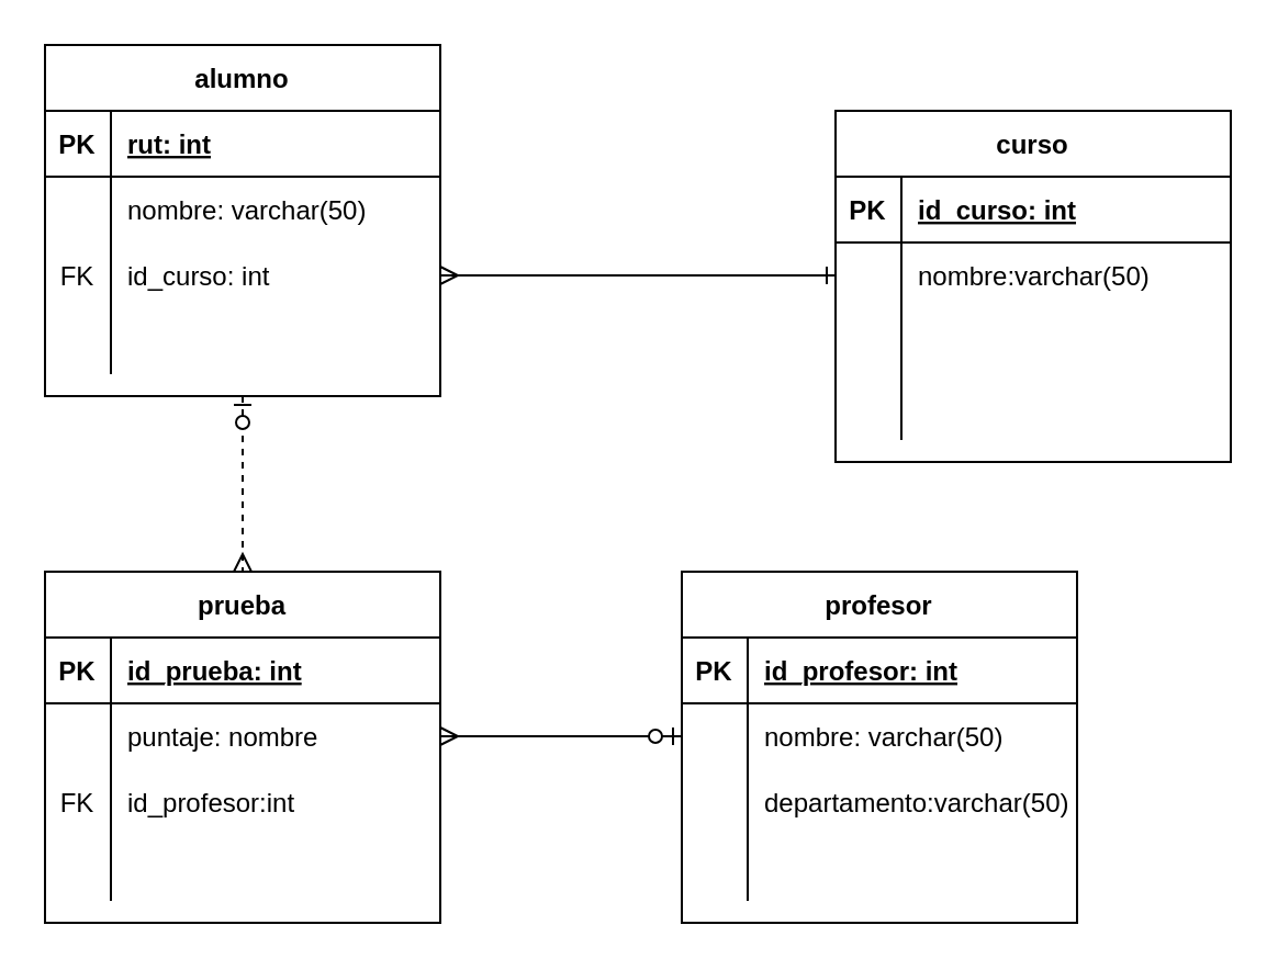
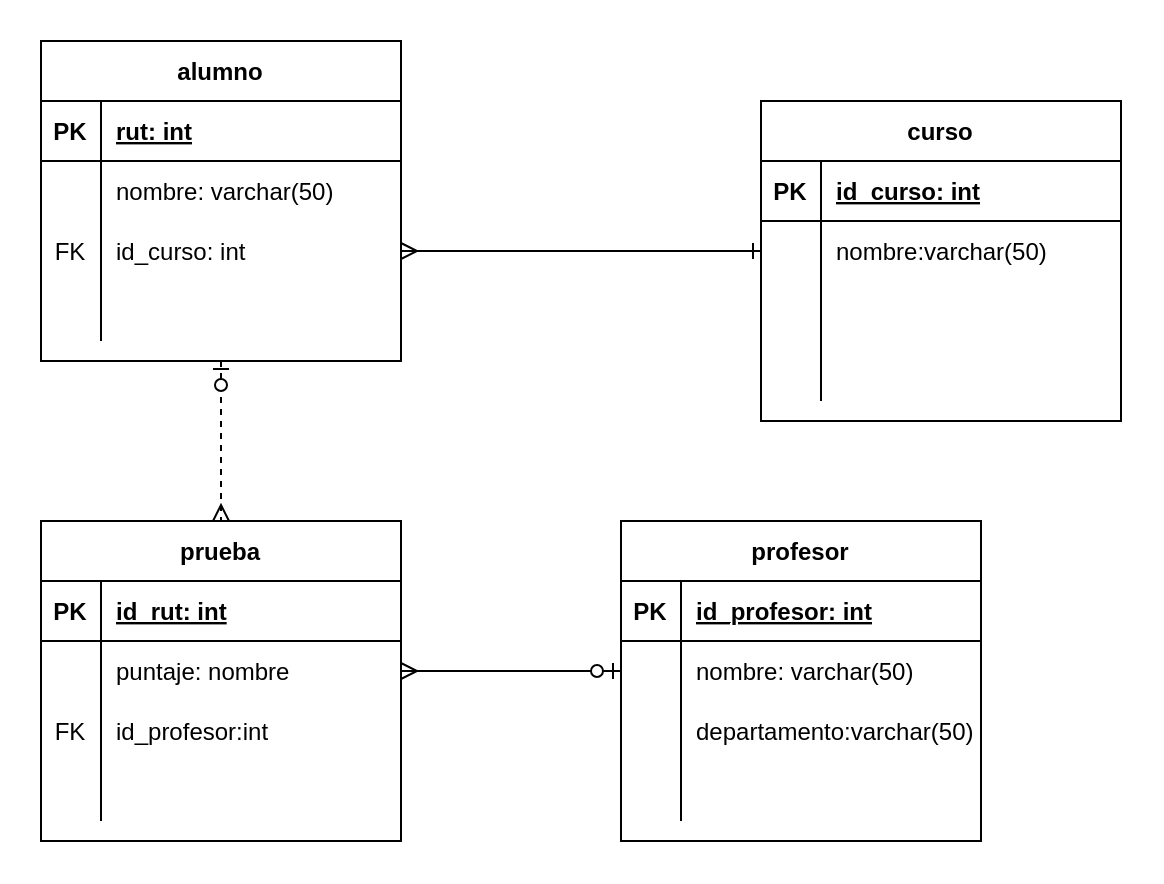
  <mxCell id="0" />
  <mxCell id="1" parent="0" />
  <mxCell id="2" value="alumno" style="shape=table;startSize=30;container=1;collapsible=1;childLayout=tableLayout;fixedRows=1;rowLines=0;fontStyle=1;align=center;resizeLast=1;" vertex="1" parent="1"><mxGeometry x="20" y="20" width="180" height="160" as="geometry" /></mxCell>
  <mxCell id="3" value="" style="shape=partialRectangle;collapsible=0;dropTarget=0;pointerEvents=0;fillColor=none;top=0;left=0;bottom=1;right=0;points=[[0,0.5],[1,0.5]];portConstraint=eastwest;" vertex="1" parent="2"><mxGeometry y="30" width="180" height="30" as="geometry" /></mxCell>
  <mxCell id="4" value="PK" style="shape=partialRectangle;connectable=0;fillColor=none;top=0;left=0;bottom=0;right=0;fontStyle=1;overflow=hidden;" vertex="1" parent="3"><mxGeometry width="30" height="30" as="geometry" /></mxCell>
  <mxCell id="5" value="rut: int" style="shape=partialRectangle;connectable=0;fillColor=none;top=0;left=0;bottom=0;right=0;align=left;spacingLeft=6;fontStyle=5;overflow=hidden;" vertex="1" parent="3"><mxGeometry x="30" width="150" height="30" as="geometry" /></mxCell>
  <mxCell id="6" value="" style="shape=partialRectangle;collapsible=0;dropTarget=0;pointerEvents=0;fillColor=none;top=0;left=0;bottom=0;right=0;points=[[0,0.5],[1,0.5]];portConstraint=eastwest;" vertex="1" parent="2"><mxGeometry y="60" width="180" height="30" as="geometry" /></mxCell>
  <mxCell id="7" value="" style="shape=partialRectangle;connectable=0;fillColor=none;top=0;left=0;bottom=0;right=0;editable=1;overflow=hidden;" vertex="1" parent="6"><mxGeometry width="30" height="30" as="geometry" /></mxCell>
  <mxCell id="8" value="nombre: varchar(50)" style="shape=partialRectangle;connectable=0;fillColor=none;top=0;left=0;bottom=0;right=0;align=left;spacingLeft=6;overflow=hidden;" vertex="1" parent="6"><mxGeometry x="30" width="150" height="30" as="geometry" /></mxCell>
  <mxCell id="9" value="" style="shape=partialRectangle;collapsible=0;dropTarget=0;pointerEvents=0;fillColor=none;top=0;left=0;bottom=0;right=0;points=[[0,0.5],[1,0.5]];portConstraint=eastwest;" vertex="1" parent="2"><mxGeometry y="90" width="180" height="30" as="geometry" /></mxCell>
  <mxCell id="10" value="FK" style="shape=partialRectangle;connectable=0;fillColor=none;top=0;left=0;bottom=0;right=0;editable=1;overflow=hidden;" vertex="1" parent="9"><mxGeometry width="30" height="30" as="geometry" /></mxCell>
  <mxCell id="11" value="id_curso: int" style="shape=partialRectangle;connectable=0;fillColor=none;top=0;left=0;bottom=0;right=0;align=left;spacingLeft=6;overflow=hidden;" vertex="1" parent="9"><mxGeometry x="30" width="150" height="30" as="geometry" /></mxCell>
  <mxCell id="12" value="" style="shape=partialRectangle;collapsible=0;dropTarget=0;pointerEvents=0;fillColor=none;top=0;left=0;bottom=0;right=0;points=[[0,0.5],[1,0.5]];portConstraint=eastwest;" vertex="1" parent="2"><mxGeometry y="120" width="180" height="30" as="geometry" /></mxCell>
  <mxCell id="13" value="" style="shape=partialRectangle;connectable=0;fillColor=none;top=0;left=0;bottom=0;right=0;editable=1;overflow=hidden;" vertex="1" parent="12"><mxGeometry width="30" height="30" as="geometry" /></mxCell>
  <mxCell id="14" value="" style="shape=partialRectangle;connectable=0;fillColor=none;top=0;left=0;bottom=0;right=0;align=left;spacingLeft=6;overflow=hidden;" vertex="1" parent="12"><mxGeometry x="30" width="150" height="30" as="geometry" /></mxCell>
  <mxCell id="15" value="prueba" style="shape=table;startSize=30;container=1;collapsible=1;childLayout=tableLayout;fixedRows=1;rowLines=0;fontStyle=1;align=center;resizeLast=1;" vertex="1" parent="1"><mxGeometry x="20" y="260" width="180" height="160" as="geometry" /></mxCell>
  <mxCell id="16" value="" style="shape=partialRectangle;collapsible=0;dropTarget=0;pointerEvents=0;fillColor=none;top=0;left=0;bottom=1;right=0;points=[[0,0.5],[1,0.5]];portConstraint=eastwest;" vertex="1" parent="15"><mxGeometry y="30" width="180" height="30" as="geometry" /></mxCell>
  <mxCell id="17" value="PK" style="shape=partialRectangle;connectable=0;fillColor=none;top=0;left=0;bottom=0;right=0;fontStyle=1;overflow=hidden;" vertex="1" parent="16"><mxGeometry width="30" height="30" as="geometry" /></mxCell>
- <mxCell id="18" value="id_prueba: int" style="shape=partialRectangle;connectable=0;fillColor=none;top=0;left=0;bottom=0;right=0;align=left;spacingLeft=6;fontStyle=5;overflow=hidden;" vertex="1" parent="16"><mxGeometry x="30" width="150" height="30" as="geometry" /></mxCell>
+ <mxCell id="18" value="id_rut: int" style="shape=partialRectangle;connectable=0;fillColor=none;top=0;left=0;bottom=0;right=0;align=left;spacingLeft=6;fontStyle=5;overflow=hidden;" vertex="1" parent="16"><mxGeometry x="30" width="150" height="30" as="geometry" /></mxCell>
  <mxCell id="19" value="" style="shape=partialRectangle;collapsible=0;dropTarget=0;pointerEvents=0;fillColor=none;top=0;left=0;bottom=0;right=0;points=[[0,0.5],[1,0.5]];portConstraint=eastwest;" vertex="1" parent="15"><mxGeometry y="60" width="180" height="30" as="geometry" /></mxCell>
  <mxCell id="20" value="" style="shape=partialRectangle;connectable=0;fillColor=none;top=0;left=0;bottom=0;right=0;editable=1;overflow=hidden;" vertex="1" parent="19"><mxGeometry width="30" height="30" as="geometry" /></mxCell>
  <mxCell id="21" value="puntaje: nombre" style="shape=partialRectangle;connectable=0;fillColor=none;top=0;left=0;bottom=0;right=0;align=left;spacingLeft=6;overflow=hidden;" vertex="1" parent="19"><mxGeometry x="30" width="150" height="30" as="geometry" /></mxCell>
  <mxCell id="22" value="" style="shape=partialRectangle;collapsible=0;dropTarget=0;pointerEvents=0;fillColor=none;top=0;left=0;bottom=0;right=0;points=[[0,0.5],[1,0.5]];portConstraint=eastwest;" vertex="1" parent="15"><mxGeometry y="90" width="180" height="30" as="geometry" /></mxCell>
  <mxCell id="23" value="FK" style="shape=partialRectangle;connectable=0;fillColor=none;top=0;left=0;bottom=0;right=0;editable=1;overflow=hidden;" vertex="1" parent="22"><mxGeometry width="30" height="30" as="geometry" /></mxCell>
  <mxCell id="24" value="id_profesor:int" style="shape=partialRectangle;connectable=0;fillColor=none;top=0;left=0;bottom=0;right=0;align=left;spacingLeft=6;overflow=hidden;" vertex="1" parent="22"><mxGeometry x="30" width="150" height="30" as="geometry" /></mxCell>
  <mxCell id="25" value="" style="shape=partialRectangle;collapsible=0;dropTarget=0;pointerEvents=0;fillColor=none;top=0;left=0;bottom=0;right=0;points=[[0,0.5],[1,0.5]];portConstraint=eastwest;" vertex="1" parent="15"><mxGeometry y="120" width="180" height="30" as="geometry" /></mxCell>
  <mxCell id="26" value="" style="shape=partialRectangle;connectable=0;fillColor=none;top=0;left=0;bottom=0;right=0;editable=1;overflow=hidden;" vertex="1" parent="25"><mxGeometry width="30" height="30" as="geometry" /></mxCell>
  <mxCell id="27" value="" style="shape=partialRectangle;connectable=0;fillColor=none;top=0;left=0;bottom=0;right=0;align=left;spacingLeft=6;overflow=hidden;" vertex="1" parent="25"><mxGeometry x="30" width="150" height="30" as="geometry" /></mxCell>
  <mxCell id="28" value="curso" style="shape=table;startSize=30;container=1;collapsible=1;childLayout=tableLayout;fixedRows=1;rowLines=0;fontStyle=1;align=center;resizeLast=1;" vertex="1" parent="1"><mxGeometry x="380" y="50" width="180" height="160" as="geometry" /></mxCell>
  <mxCell id="29" value="" style="shape=partialRectangle;collapsible=0;dropTarget=0;pointerEvents=0;fillColor=none;top=0;left=0;bottom=1;right=0;points=[[0,0.5],[1,0.5]];portConstraint=eastwest;" vertex="1" parent="28"><mxGeometry y="30" width="180" height="30" as="geometry" /></mxCell>
  <mxCell id="30" value="PK" style="shape=partialRectangle;connectable=0;fillColor=none;top=0;left=0;bottom=0;right=0;fontStyle=1;overflow=hidden;" vertex="1" parent="29"><mxGeometry width="30" height="30" as="geometry" /></mxCell>
  <mxCell id="31" value="id_curso: int" style="shape=partialRectangle;connectable=0;fillColor=none;top=0;left=0;bottom=0;right=0;align=left;spacingLeft=6;fontStyle=5;overflow=hidden;" vertex="1" parent="29"><mxGeometry x="30" width="150" height="30" as="geometry" /></mxCell>
  <mxCell id="32" value="" style="shape=partialRectangle;collapsible=0;dropTarget=0;pointerEvents=0;fillColor=none;top=0;left=0;bottom=0;right=0;points=[[0,0.5],[1,0.5]];portConstraint=eastwest;" vertex="1" parent="28"><mxGeometry y="60" width="180" height="30" as="geometry" /></mxCell>
  <mxCell id="33" value="" style="shape=partialRectangle;connectable=0;fillColor=none;top=0;left=0;bottom=0;right=0;editable=1;overflow=hidden;" vertex="1" parent="32"><mxGeometry width="30" height="30" as="geometry" /></mxCell>
  <mxCell id="34" value="nombre:varchar(50)" style="shape=partialRectangle;connectable=0;fillColor=none;top=0;left=0;bottom=0;right=0;align=left;spacingLeft=6;overflow=hidden;" vertex="1" parent="32"><mxGeometry x="30" width="150" height="30" as="geometry" /></mxCell>
  <mxCell id="35" value="" style="shape=partialRectangle;collapsible=0;dropTarget=0;pointerEvents=0;fillColor=none;top=0;left=0;bottom=0;right=0;points=[[0,0.5],[1,0.5]];portConstraint=eastwest;" vertex="1" parent="28"><mxGeometry y="90" width="180" height="30" as="geometry" /></mxCell>
  <mxCell id="36" value="" style="shape=partialRectangle;connectable=0;fillColor=none;top=0;left=0;bottom=0;right=0;editable=1;overflow=hidden;" vertex="1" parent="35"><mxGeometry width="30" height="30" as="geometry" /></mxCell>
  <mxCell id="37" value="" style="shape=partialRectangle;connectable=0;fillColor=none;top=0;left=0;bottom=0;right=0;align=left;spacingLeft=6;overflow=hidden;" vertex="1" parent="35"><mxGeometry x="30" width="150" height="30" as="geometry" /></mxCell>
  <mxCell id="38" value="" style="shape=partialRectangle;collapsible=0;dropTarget=0;pointerEvents=0;fillColor=none;top=0;left=0;bottom=0;right=0;points=[[0,0.5],[1,0.5]];portConstraint=eastwest;" vertex="1" parent="28"><mxGeometry y="120" width="180" height="30" as="geometry" /></mxCell>
  <mxCell id="39" value="" style="shape=partialRectangle;connectable=0;fillColor=none;top=0;left=0;bottom=0;right=0;editable=1;overflow=hidden;" vertex="1" parent="38"><mxGeometry width="30" height="30" as="geometry" /></mxCell>
  <mxCell id="40" value="" style="shape=partialRectangle;connectable=0;fillColor=none;top=0;left=0;bottom=0;right=0;align=left;spacingLeft=6;overflow=hidden;" vertex="1" parent="38"><mxGeometry x="30" width="150" height="30" as="geometry" /></mxCell>
  <mxCell id="41" style="edgeStyle=orthogonalEdgeStyle;rounded=0;orthogonalLoop=1;jettySize=auto;html=1;exitX=1;exitY=0.5;exitDx=0;exitDy=0;entryX=0;entryY=0.5;entryDx=0;entryDy=0;endArrow=ERone;endFill=0;startArrow=ERmany;startFill=0;" edge="1" parent="1" source="9" target="32"><mxGeometry relative="1" as="geometry" /></mxCell>
  <mxCell id="42" style="edgeStyle=orthogonalEdgeStyle;rounded=0;orthogonalLoop=1;jettySize=auto;html=1;exitX=0.5;exitY=1;exitDx=0;exitDy=0;entryX=0.5;entryY=0;entryDx=0;entryDy=0;endArrow=ERmany;endFill=0;startArrow=ERzeroToOne;startFill=1;dashed=1;" edge="1" parent="1" source="2" target="15"><mxGeometry relative="1" as="geometry"><mxPoint x="130" y="194" as="sourcePoint" /><mxPoint x="230" y="164" as="targetPoint" /></mxGeometry></mxCell>
  <mxCell id="43" value="profesor" style="shape=table;startSize=30;container=1;collapsible=1;childLayout=tableLayout;fixedRows=1;rowLines=0;fontStyle=1;align=center;resizeLast=1;" vertex="1" parent="1"><mxGeometry x="310" y="260" width="180" height="160" as="geometry" /></mxCell>
  <mxCell id="44" value="" style="shape=partialRectangle;collapsible=0;dropTarget=0;pointerEvents=0;fillColor=none;top=0;left=0;bottom=1;right=0;points=[[0,0.5],[1,0.5]];portConstraint=eastwest;" vertex="1" parent="43"><mxGeometry y="30" width="180" height="30" as="geometry" /></mxCell>
  <mxCell id="45" value="PK" style="shape=partialRectangle;connectable=0;fillColor=none;top=0;left=0;bottom=0;right=0;fontStyle=1;overflow=hidden;" vertex="1" parent="44"><mxGeometry width="30" height="30" as="geometry" /></mxCell>
  <mxCell id="46" value="id_profesor: int" style="shape=partialRectangle;connectable=0;fillColor=none;top=0;left=0;bottom=0;right=0;align=left;spacingLeft=6;fontStyle=5;overflow=hidden;" vertex="1" parent="44"><mxGeometry x="30" width="150" height="30" as="geometry" /></mxCell>
  <mxCell id="47" value="" style="shape=partialRectangle;collapsible=0;dropTarget=0;pointerEvents=0;fillColor=none;top=0;left=0;bottom=0;right=0;points=[[0,0.5],[1,0.5]];portConstraint=eastwest;" vertex="1" parent="43"><mxGeometry y="60" width="180" height="30" as="geometry" /></mxCell>
  <mxCell id="48" value="" style="shape=partialRectangle;connectable=0;fillColor=none;top=0;left=0;bottom=0;right=0;editable=1;overflow=hidden;" vertex="1" parent="47"><mxGeometry width="30" height="30" as="geometry" /></mxCell>
  <mxCell id="49" value="nombre: varchar(50)" style="shape=partialRectangle;connectable=0;fillColor=none;top=0;left=0;bottom=0;right=0;align=left;spacingLeft=6;overflow=hidden;" vertex="1" parent="47"><mxGeometry x="30" width="150" height="30" as="geometry" /></mxCell>
  <mxCell id="50" value="" style="shape=partialRectangle;collapsible=0;dropTarget=0;pointerEvents=0;fillColor=none;top=0;left=0;bottom=0;right=0;points=[[0,0.5],[1,0.5]];portConstraint=eastwest;" vertex="1" parent="43"><mxGeometry y="90" width="180" height="30" as="geometry" /></mxCell>
  <mxCell id="51" value="" style="shape=partialRectangle;connectable=0;fillColor=none;top=0;left=0;bottom=0;right=0;editable=1;overflow=hidden;" vertex="1" parent="50"><mxGeometry width="30" height="30" as="geometry" /></mxCell>
  <mxCell id="52" value="departamento:varchar(50)" style="shape=partialRectangle;connectable=0;fillColor=none;top=0;left=0;bottom=0;right=0;align=left;spacingLeft=6;overflow=hidden;" vertex="1" parent="50"><mxGeometry x="30" width="150" height="30" as="geometry" /></mxCell>
  <mxCell id="53" value="" style="shape=partialRectangle;collapsible=0;dropTarget=0;pointerEvents=0;fillColor=none;top=0;left=0;bottom=0;right=0;points=[[0,0.5],[1,0.5]];portConstraint=eastwest;" vertex="1" parent="43"><mxGeometry y="120" width="180" height="30" as="geometry" /></mxCell>
  <mxCell id="54" value="" style="shape=partialRectangle;connectable=0;fillColor=none;top=0;left=0;bottom=0;right=0;editable=1;overflow=hidden;" vertex="1" parent="53"><mxGeometry width="30" height="30" as="geometry" /></mxCell>
  <mxCell id="55" value="" style="shape=partialRectangle;connectable=0;fillColor=none;top=0;left=0;bottom=0;right=0;align=left;spacingLeft=6;overflow=hidden;" vertex="1" parent="53"><mxGeometry x="30" width="150" height="30" as="geometry" /></mxCell>
  <mxCell id="56" style="edgeStyle=orthogonalEdgeStyle;rounded=0;orthogonalLoop=1;jettySize=auto;html=1;exitX=1;exitY=0.5;exitDx=0;exitDy=0;entryX=0;entryY=0.5;entryDx=0;entryDy=0;startArrow=ERmany;startFill=0;endArrow=ERzeroToOne;endFill=1;" edge="1" parent="1" source="19" target="47"><mxGeometry relative="1" as="geometry" /></mxCell>
